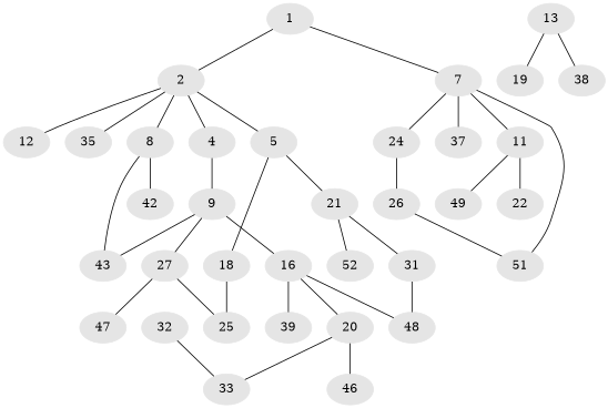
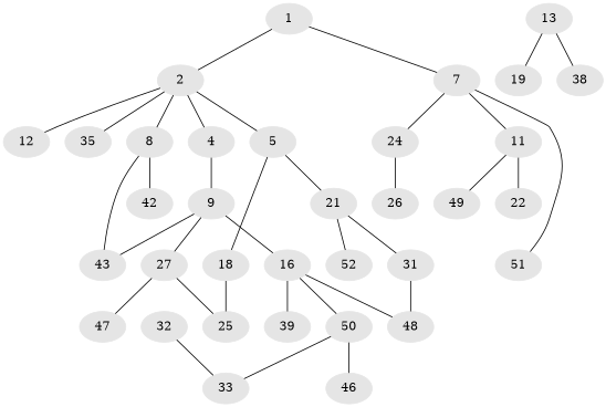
  graph {
    node [color=gray90 style=filled]
    2 [super="+3"]
    4 [super="+28"]
    5 [super="+6"]
    8 [super="+10"]
    12
    35
    1
    7 [super="+29"]
    9 [super="+50"]
    18 [super="+23"]
    21
    11 [super="+15"]
    24
-   37
    51
    42
    n17 [label=43]
    16 [super="+17"]
    27 [super="+30"]
    25 [super="+43"]
    31 [super="+36"]
    52
    22
    49
    26 [super="+41"]
    13 [super="+14"]
    19 [super="+44"]
    38
-   20 [super="+34"]
+   20 [super="+34" label=50]
    39 [super="+45"]
    48
    47
    46
    33
    32 [super="+40"]
    2 -- 4
    2 -- 5
    2 -- 8
    2 -- 12
    2 -- 35
    4 -- 9
    5 -- 18
    5 -- 21
    8 -- 42
    8 -- n17
    1 -- 2
    1 -- 7
    7 -- 11
    7 -- 24
-   7 -- 37
    7 -- 51
    9 -- n17
    9 -- 16
    9 -- 27
    18 -- 25
    21 -- 31
    21 -- 52
    11 -- 22
    11 -- 49
    24 -- 26
    16 -- 20
    16 -- 39
    16 -- 48
    27 -- 25
    27 -- 47
    31 -- 48
-   26 -- 51
    13 -- 19
    13 -- 38
    20 -- 46
    20 -- 33
    32 -- 33
  }
